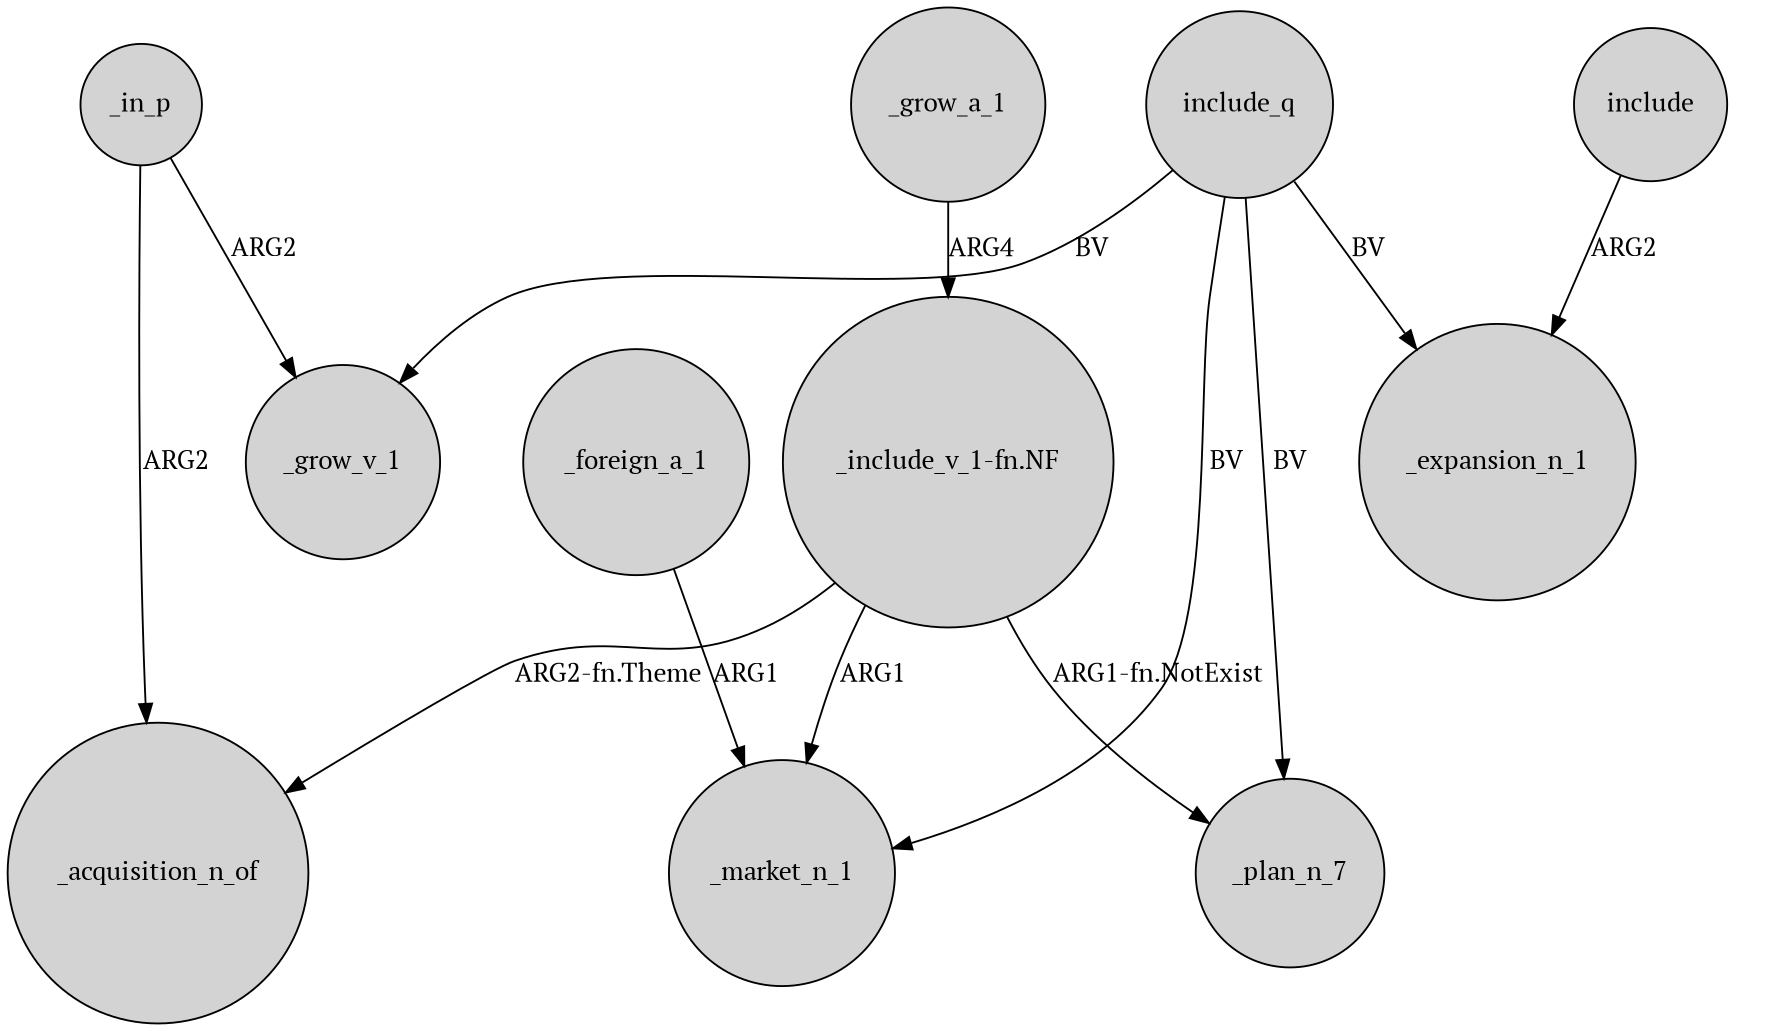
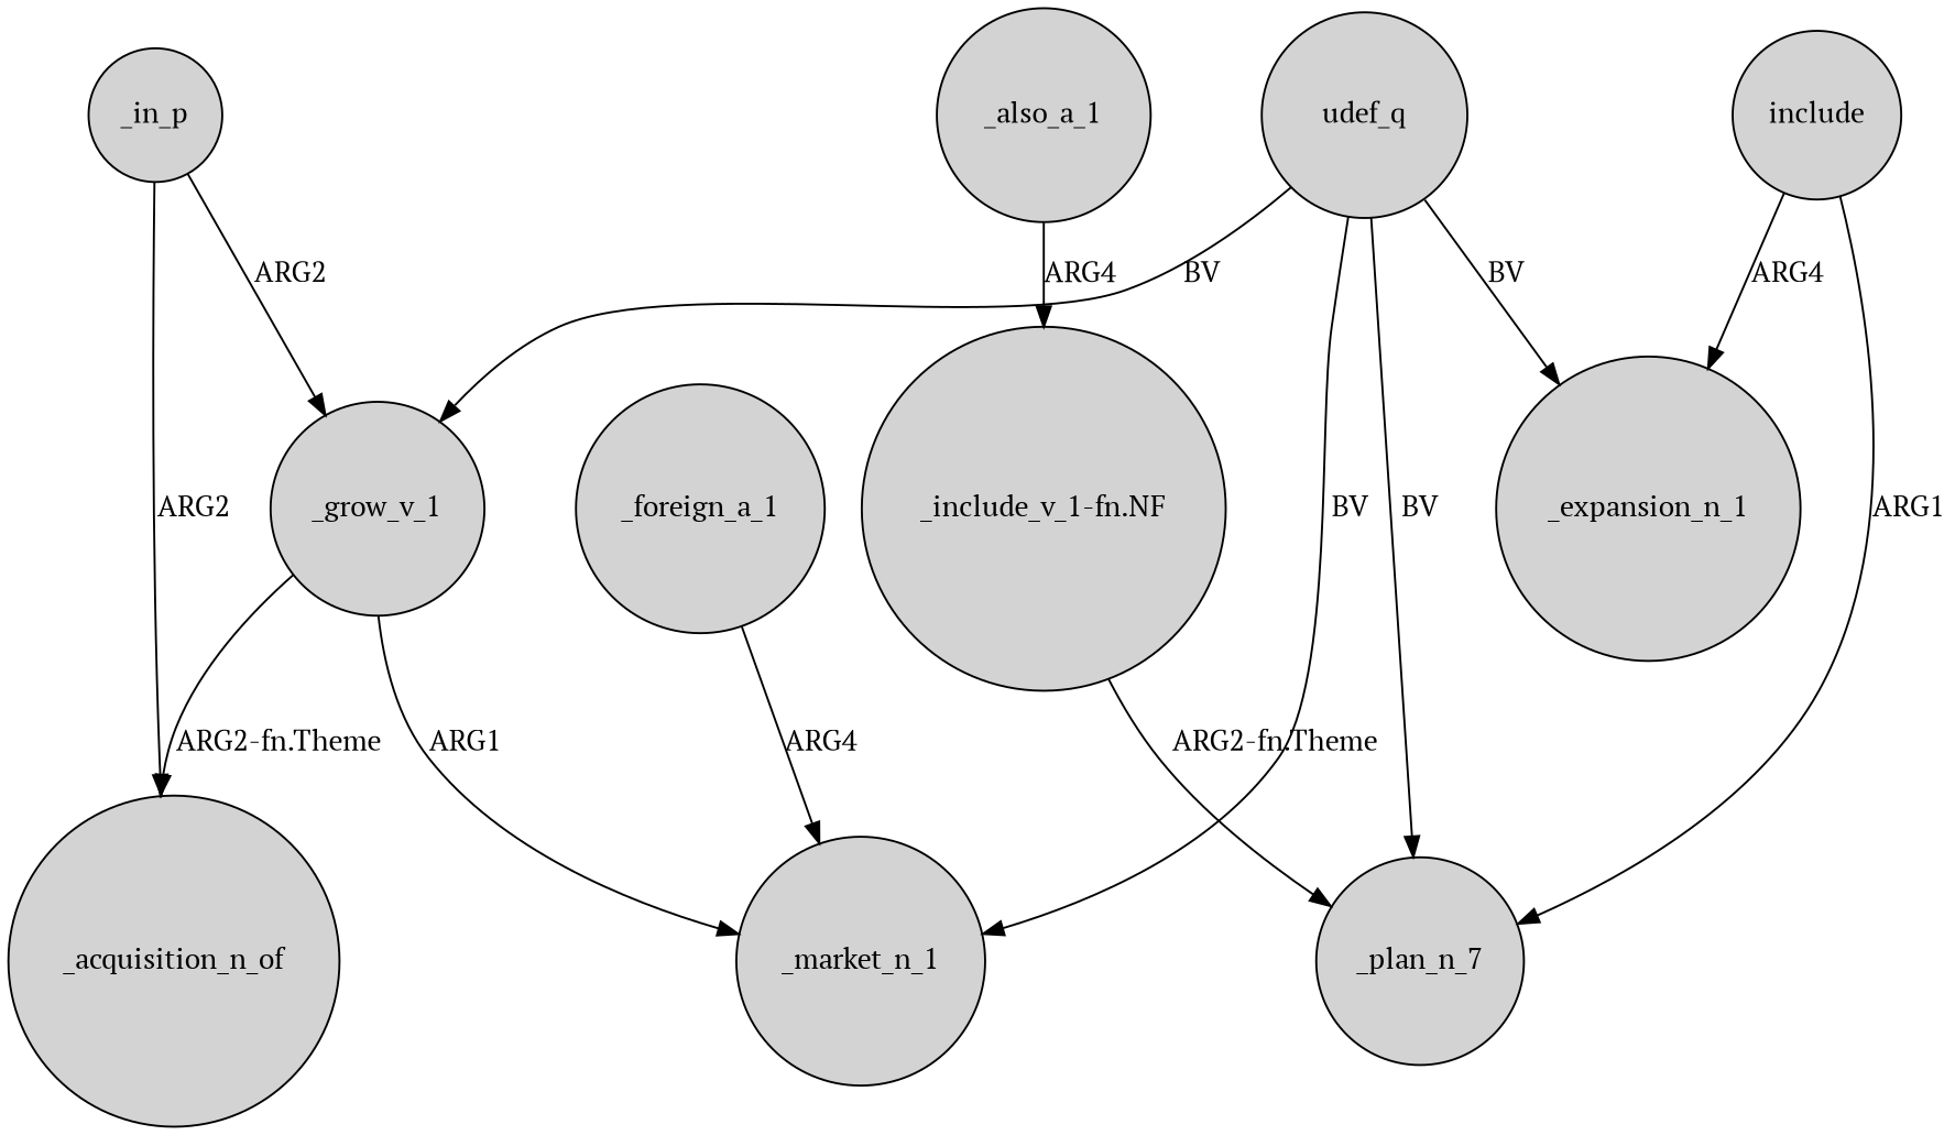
  digraph {
    fontname="PT Serif"
    node [fontname="PT Serif" shape=circle style=filled]
    edge [fontname="PT Serif"]
    _in_p
    _acquisition_n_of
    _grow_v_1
    n4 [label=include]
    n5 [label=_plan_n_7]
    _expansion_n_1
-   udef_q [label=include_q]
+   udef_q
    _market_n_1
    _foreign_a_1
    "_include_v_1-fn.NF"
-   _also_a_1 [label=_grow_a_1]
+   _also_a_1
    _in_p -> _acquisition_n_of [label=ARG2]
    _in_p -> _grow_v_1 [label=ARG2]
-   "_include_v_1-fn.NF" -> _market_n_1 [label=ARG1]
-   n4 -> _expansion_n_1 [label=ARG2]
+   _grow_v_1 -> _market_n_1 [label=ARG1]
+   n4 -> n5 [label=ARG1]
+   n4 -> _expansion_n_1 [label=ARG4]
    udef_q -> _grow_v_1 [label=BV]
    udef_q -> n5 [label=BV]
    udef_q -> _expansion_n_1 [label=BV]
    udef_q -> _market_n_1 [label=BV]
-   _foreign_a_1 -> _market_n_1 [label=ARG1]
-   "_include_v_1-fn.NF" -> _acquisition_n_of [label="ARG2-fn.Theme"]
-   "_include_v_1-fn.NF" -> n5 [label="ARG1-fn.NotExist"]
+   _foreign_a_1 -> _market_n_1 [label=ARG4]
+   _grow_v_1 -> _acquisition_n_of [label="ARG2-fn.Theme"]
+   "_include_v_1-fn.NF" -> n5 [label="ARG2-fn.Theme"]
    _also_a_1 -> "_include_v_1-fn.NF" [label=ARG4]
  }
